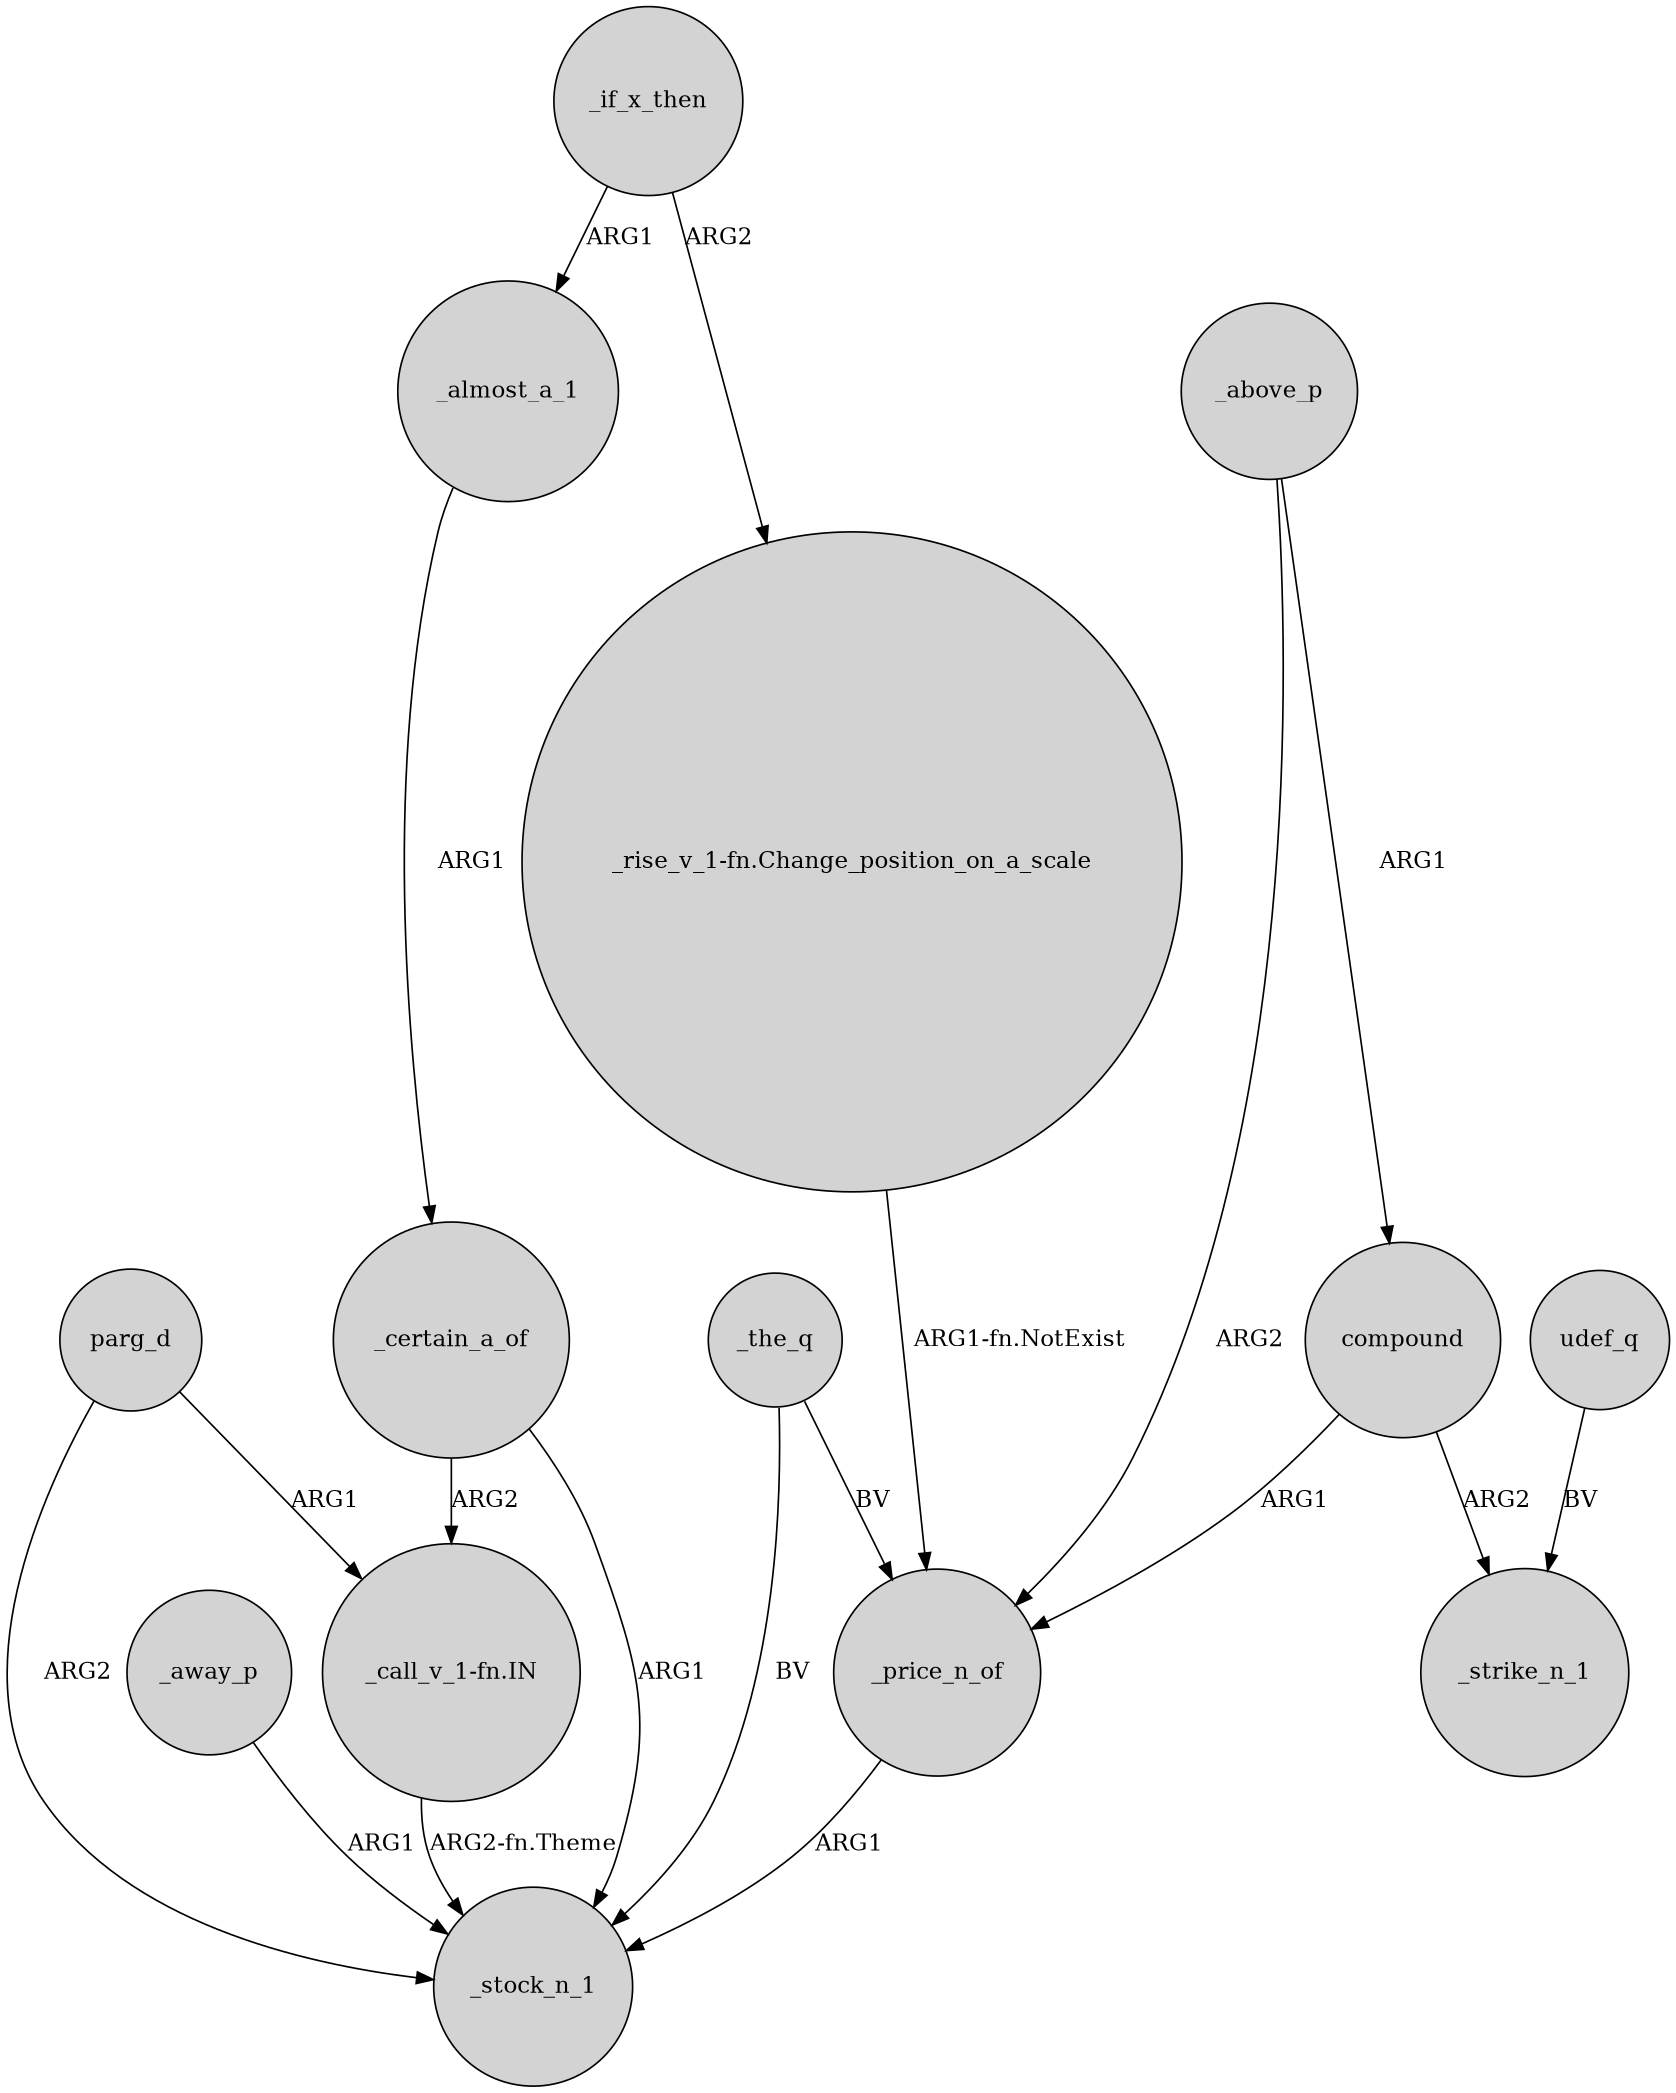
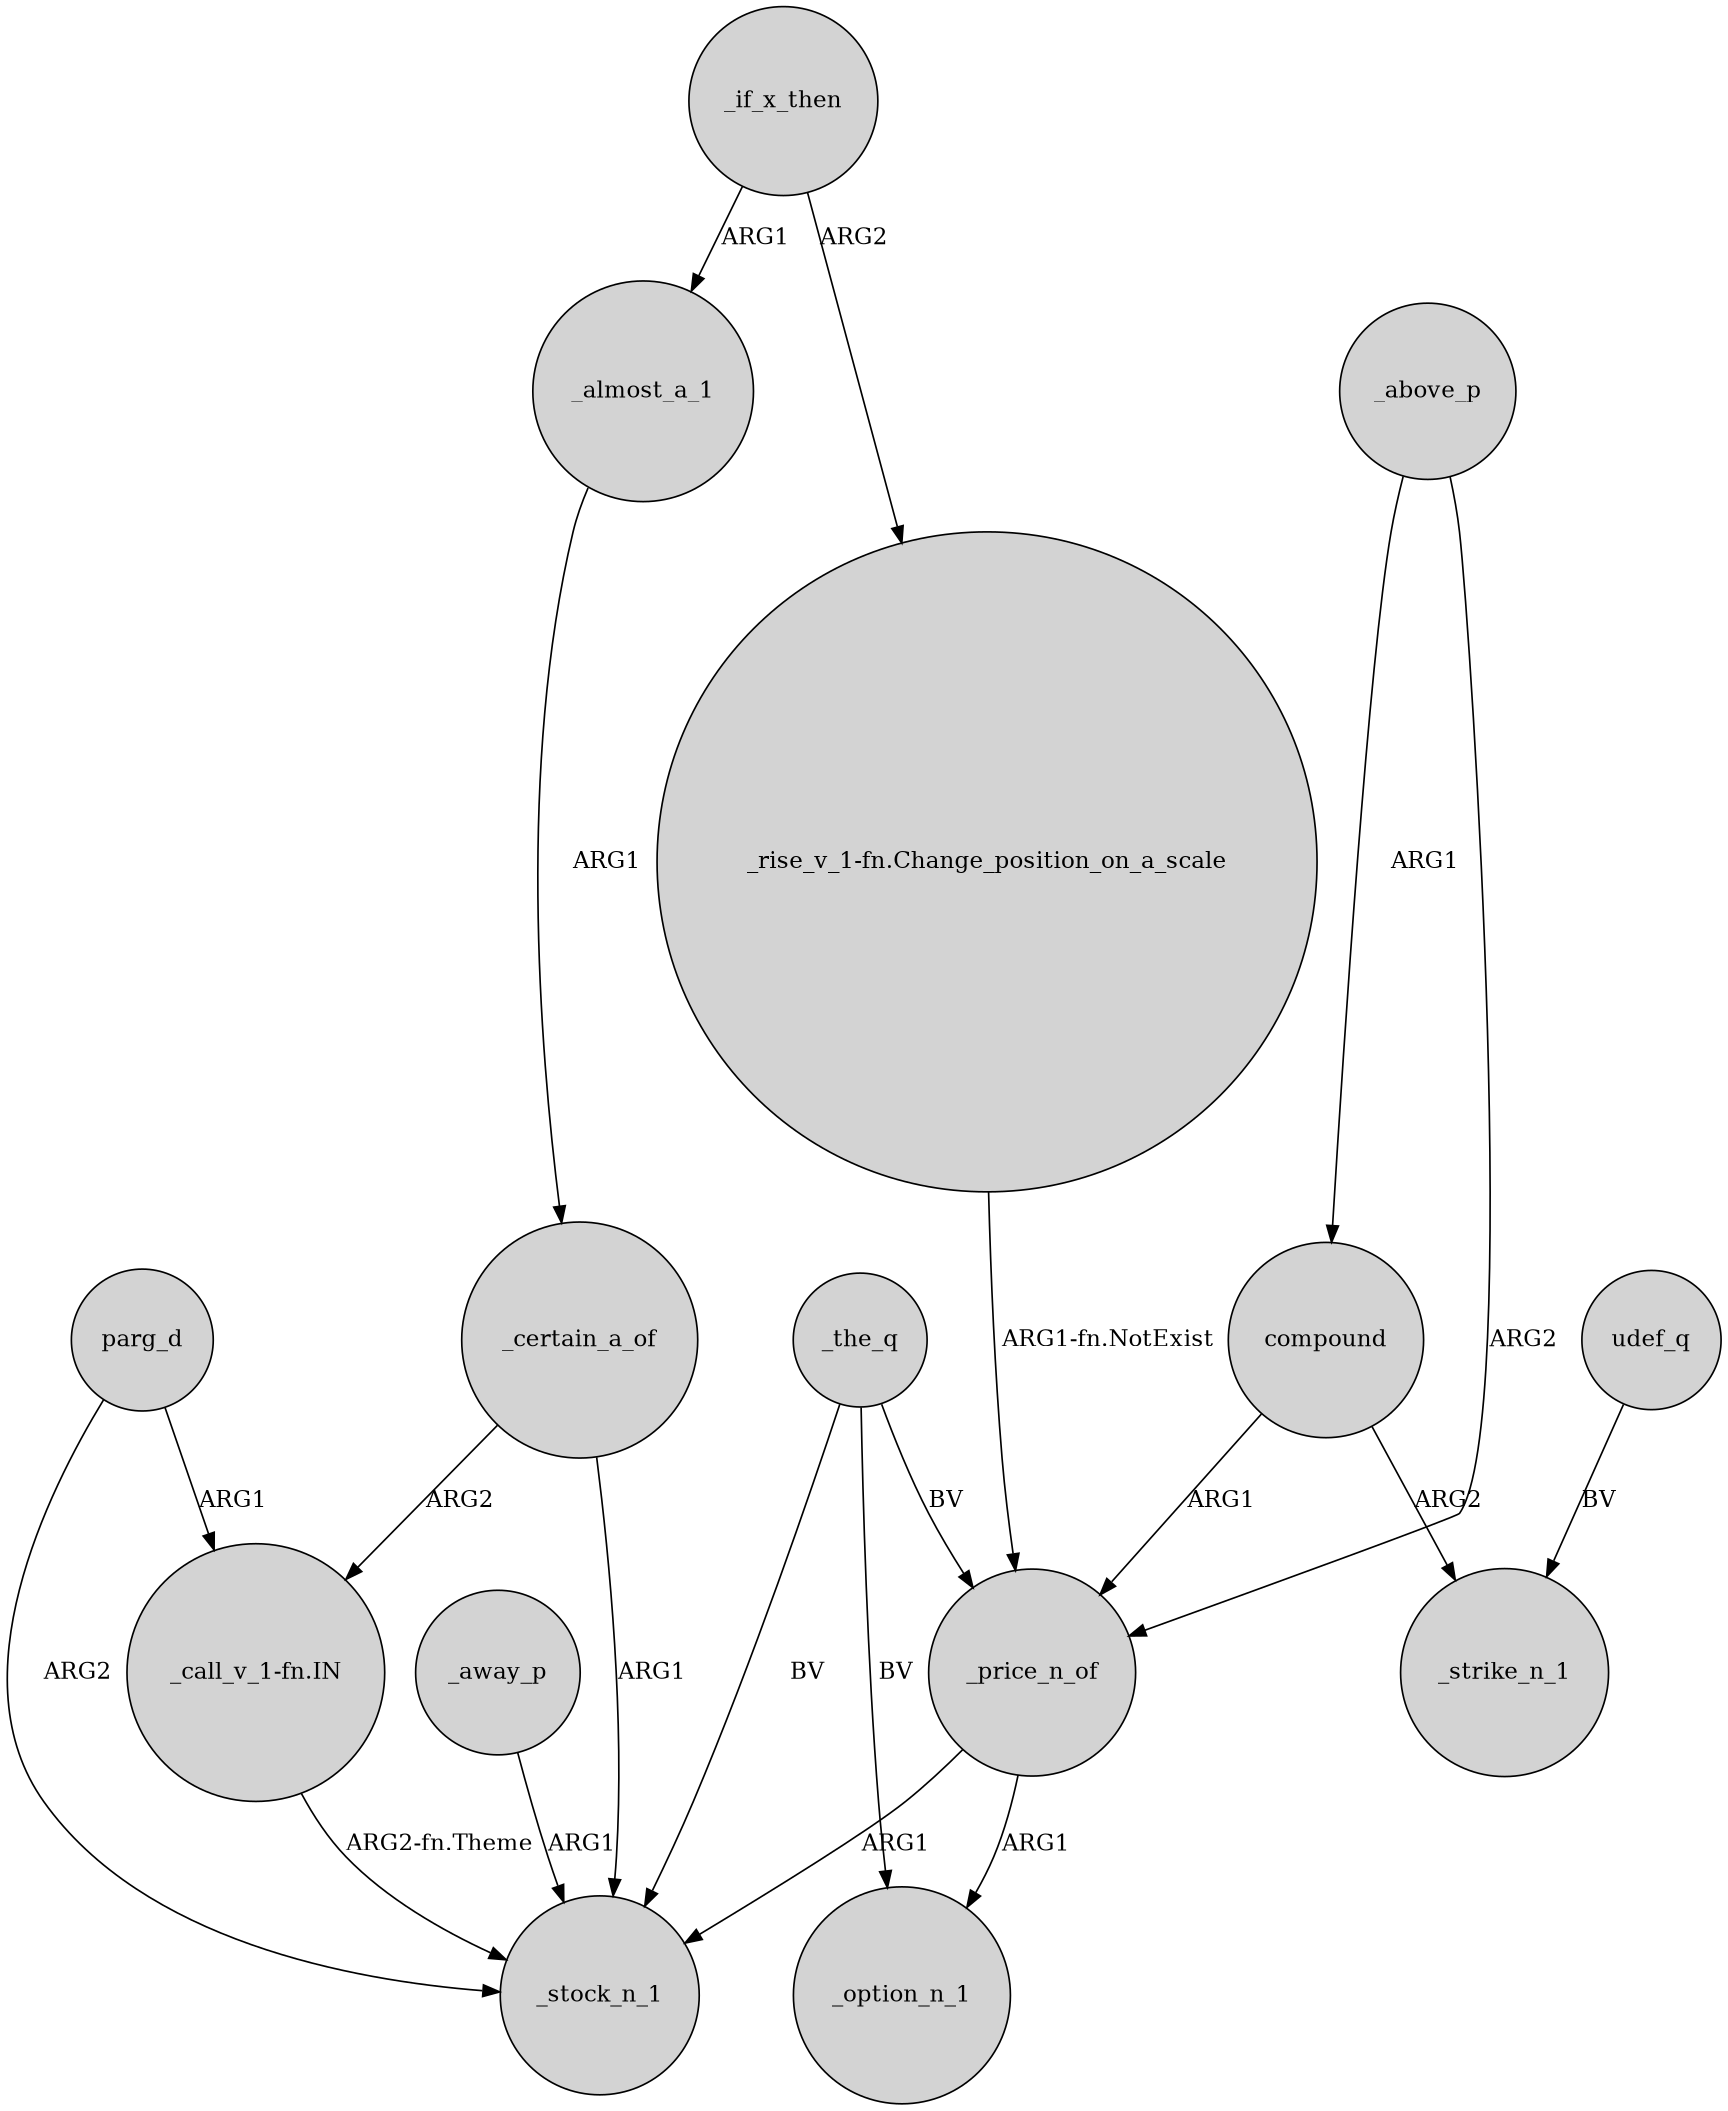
  digraph {
    node [shape=circle style=filled]
    "_call_v_1-fn.IN"
    _stock_n_1
    _away_p
    udef_q
    _strike_n_1
    _the_q
+   _option_n_1
    _price_n_of
    parg_d
    _almost_a_1
    _certain_a_of
    _above_p
    compound
    "_rise_v_1-fn.Change_position_on_a_scale"
    _if_x_then
    "_call_v_1-fn.IN" -> _stock_n_1 [label="ARG2-fn.Theme"]
    _away_p -> _stock_n_1 [label=ARG1]
    udef_q -> _strike_n_1 [label=BV]
    _the_q -> _stock_n_1 [label=BV]
+   _the_q -> _option_n_1 [label=BV]
    _the_q -> _price_n_of [label=BV]
    _price_n_of -> _stock_n_1 [label=ARG1]
+   _price_n_of -> _option_n_1 [label=ARG1]
    parg_d -> "_call_v_1-fn.IN" [label=ARG1]
    parg_d -> _stock_n_1 [label=ARG2]
    _almost_a_1 -> _certain_a_of [label=ARG1]
    _certain_a_of -> "_call_v_1-fn.IN" [label=ARG2]
    _certain_a_of -> _stock_n_1 [label=ARG1]
    _above_p -> _price_n_of [label=ARG2]
    _above_p -> compound [label=ARG1]
    compound -> _strike_n_1 [label=ARG2]
    compound -> _price_n_of [label=ARG1]
    "_rise_v_1-fn.Change_position_on_a_scale" -> _price_n_of [label="ARG1-fn.NotExist"]
    _if_x_then -> _almost_a_1 [label=ARG1]
    _if_x_then -> "_rise_v_1-fn.Change_position_on_a_scale" [label=ARG2]
  }
